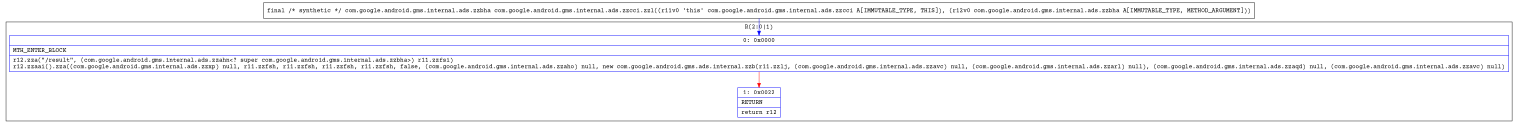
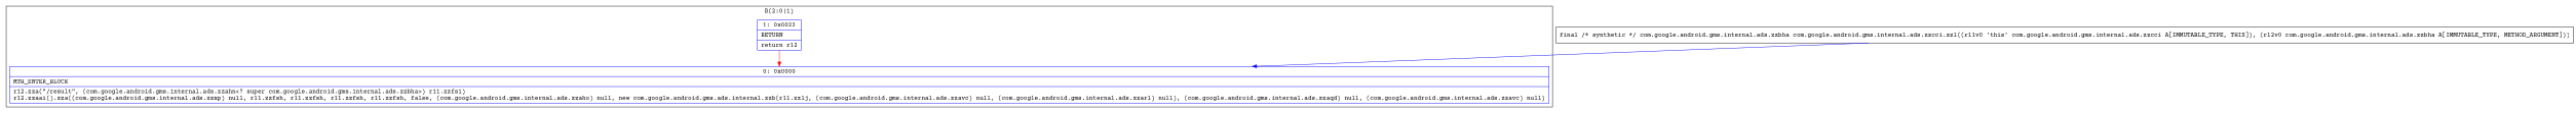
  digraph {
    fontname="Courier Prime"
    node [color=blue shape=record fontname="Courier Prime"]
    edge [fontname="Courier Prime"]
    n1 [label="{0\:\ 0x0000|MTH_ENTER_BLOCK\l|r12.zza(\"\/result\", (com.google.android.gms.internal.ads.zzahn\<? super com.google.android.gms.internal.ads.zzbha\>) r11.zzfsi)\lr12.zzaai().zza((com.google.android.gms.internal.ads.zzxp) null, r11.zzfsh, r11.zzfsh, r11.zzfsh, r11.zzfsh, false, (com.google.android.gms.internal.ads.zzaho) null, new com.google.android.gms.ads.internal.zzb(r11.zzlj, (com.google.android.gms.internal.ads.zzavc) null, (com.google.android.gms.internal.ads.zzarl) null), (com.google.android.gms.internal.ads.zzaqd) null, (com.google.android.gms.internal.ads.zzavc) null)\l}"]
    n2 [label="{1\:\ 0x0022|RETURN\l|return r12\l}"]
    n3 [label="{final \/* synthetic *\/ com.google.android.gms.internal.ads.zzbha com.google.android.gms.internal.ads.zzcci.zzl((r11v0 'this' com.google.android.gms.internal.ads.zzcci A[IMMUTABLE_TYPE, THIS]), (r12v0 com.google.android.gms.internal.ads.zzbha A[IMMUTABLE_TYPE, METHOD_ARGUMENT])) }" color=""]
    subgraph cluster_1 {
      label="R(2:0|1)"
      n1
      n2
    }
-   n1 -> n2 [color=red]
+   n2 -> n1 [color=red]
    n3 -> n1 [color=blue]
  }
